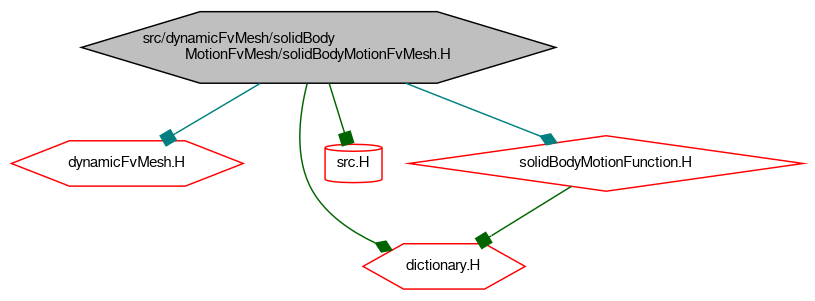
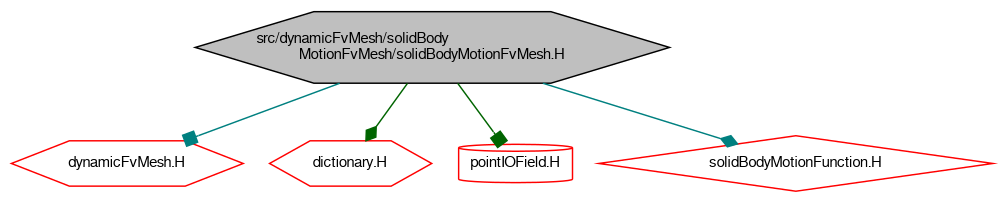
  digraph {
    node [color=red fontname=FreeSans fontsize=10 shape=hexagon]
    edge [arrowhead=box color=darkgreen fontname=FreeSans fontsize=10 labelfontname=FreeSans labelfontsize=10 style=solid]
    n1 [color=black fillcolor=grey75 fontcolor=black height=0.2 label="src/dynamicFvMesh/solidBody\lMotionFvMesh/solidBodyMotionFvMesh.H" style=filled width=0.4]
    n2 [height=0.2 label="dynamicFvMesh.H" width=0.4]
    n3 [height=0.2 label="dictionary.H" width=0.4]
-   n4 [height=0.2 label="src.H" shape=cylinder width=0.4]
+   n4 [height=0.2 label="pointIOField.H" shape=cylinder width=0.4]
    n5 [height=0.2 label="solidBodyMotionFunction.H" shape=diamond width=0.4]
    n1 -> n2 [color=teal]
    n1 -> n3 [arrowhead=diamond]
    n1 -> n4
    n1 -> n5 [arrowhead=diamond color=teal]
-   n5 -> n3
  }
